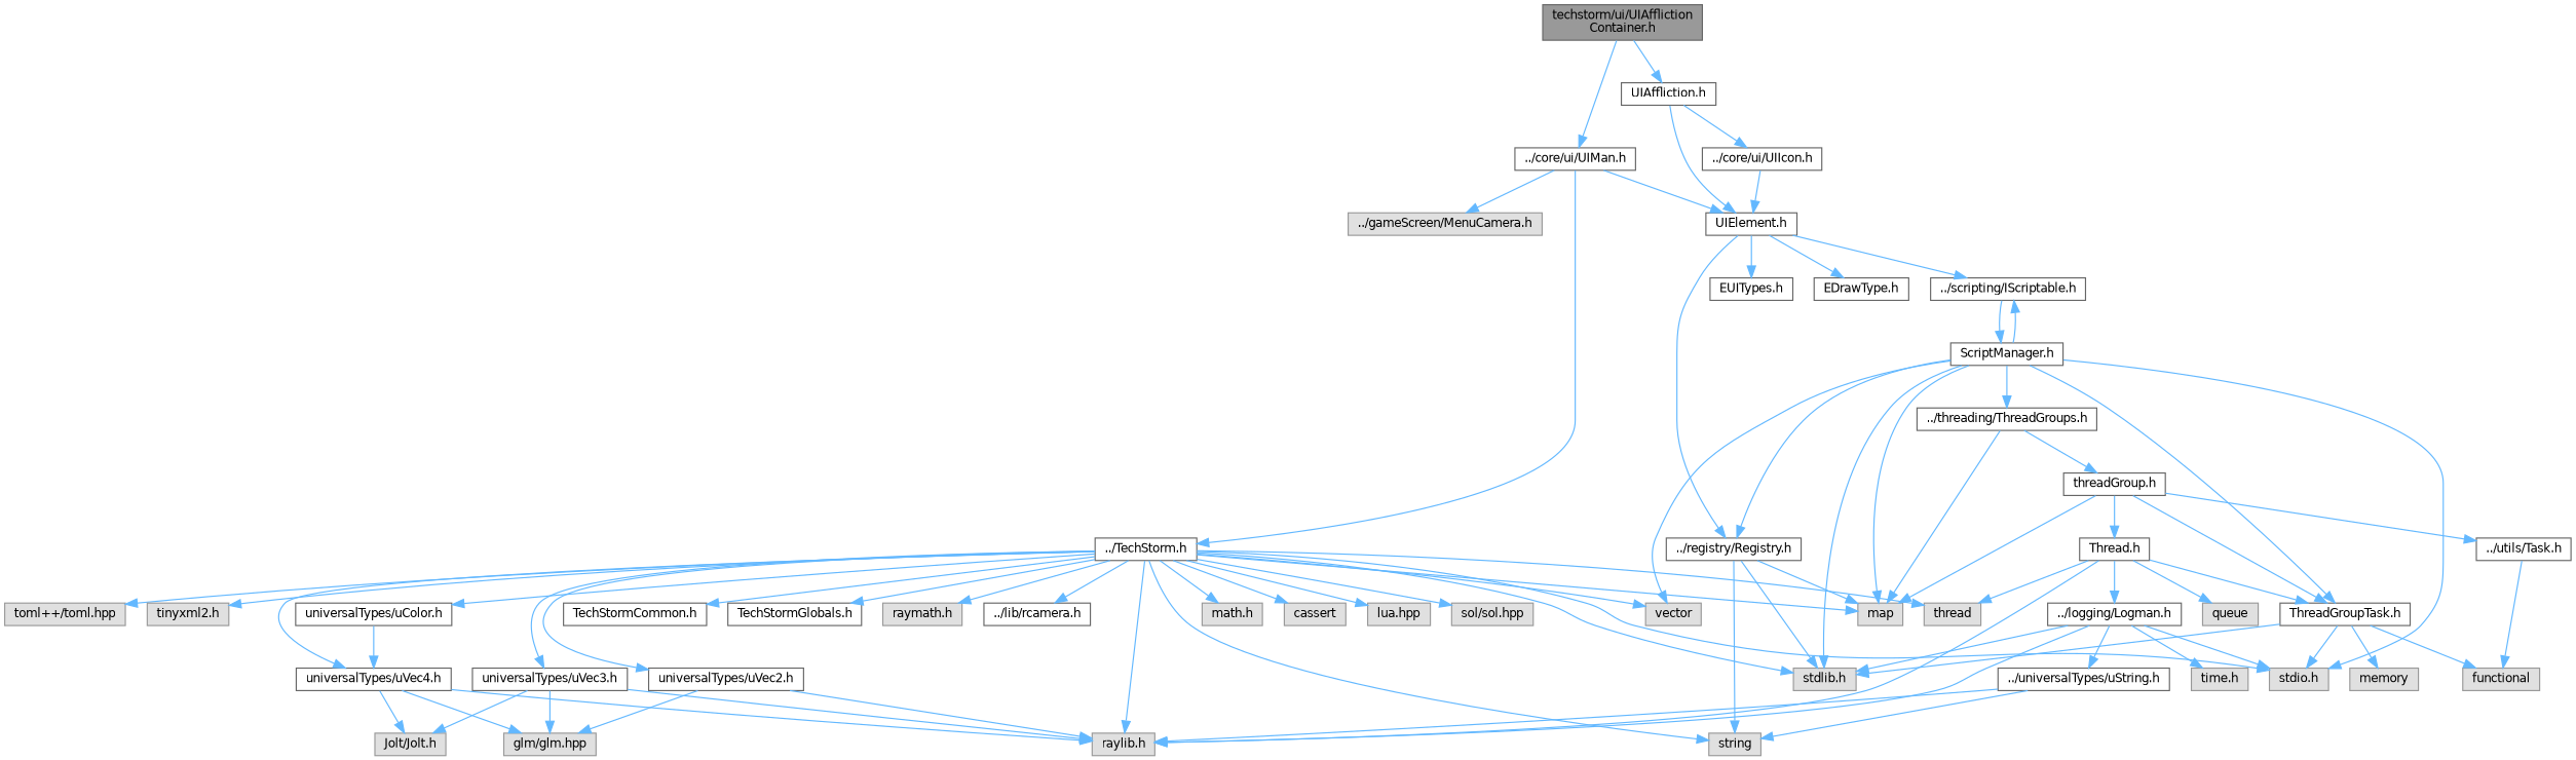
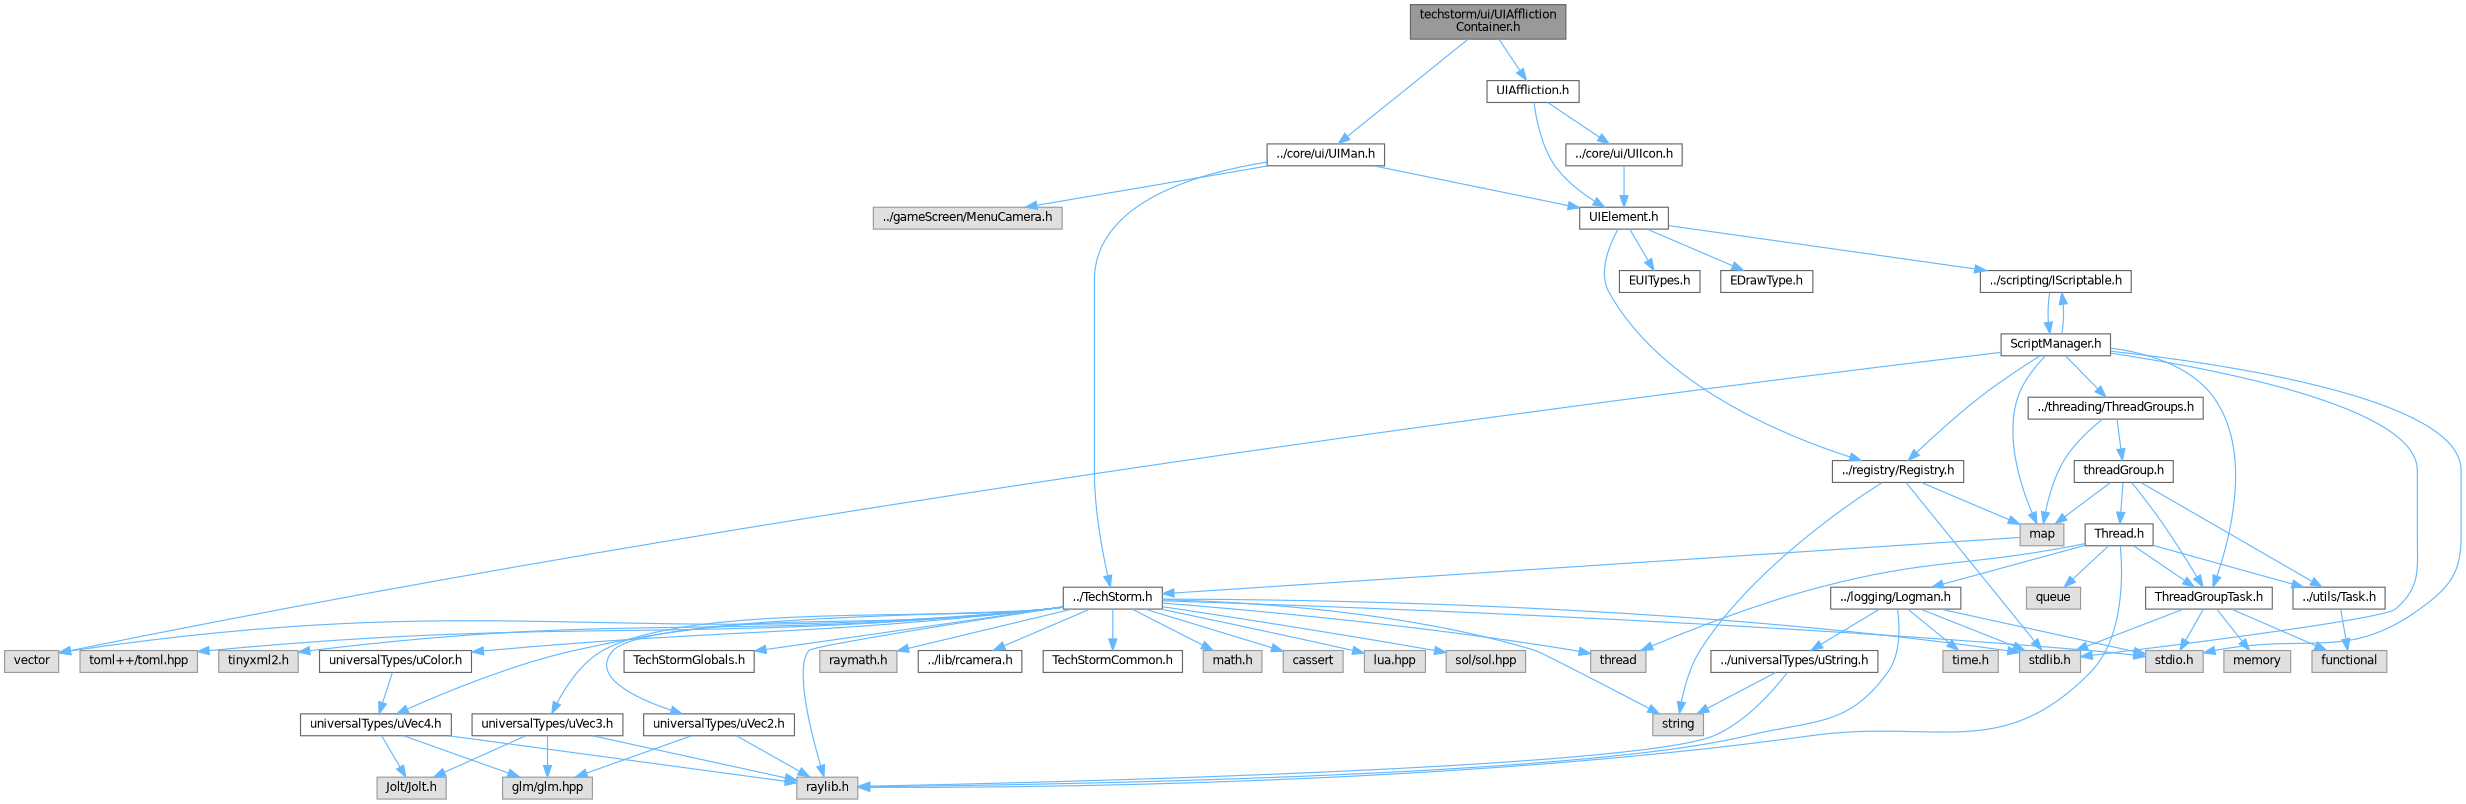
  digraph {
    node [color=grey40 fillcolor=white fontname=Helvetica fontsize=10 shape=box style=filled]
    edge [color=steelblue1 fontname=Helvetica fontsize=10 labelfontname=Helvetica labelfontsize=10 style=solid]
    n1 [color=gray40 fillcolor=grey60 fontcolor=black height=0.2 label="techstorm/ui/UIAffliction\lContainer.h" width=0.4]
    n2 [height=0.2 label="../core/ui/UIMan.h" width=0.4]
    n3 [height=0.2 label="UIAffliction.h" width=0.4]
    n4 [height=0.2 label="../TechStorm.h" width=0.4]
    n5 [color=grey60 fillcolor="#E0E0E0" height=0.2 label="../gameScreen/MenuCamera.h" width=0.4]
    n6 [height=0.2 label="UIElement.h" width=0.4]
    n7 [height=0.2 label="../core/ui/UIIcon.h" width=0.4]
    n8 [height=0.2 label="TechStormCommon.h" width=0.4]
    n9 [height=0.2 label="TechStormGlobals.h" width=0.4]
    n10 [color=grey60 fillcolor="#E0E0E0" height=0.2 label="raylib.h" width=0.4]
    n11 [color=grey60 fillcolor="#E0E0E0" height=0.2 label="raymath.h" width=0.4]
    n12 [height=0.2 label="../lib/rcamera.h" width=0.4]
    n13 [color=grey60 fillcolor="#E0E0E0" height=0.2 label="stdio.h" width=0.4]
    n14 [color=grey60 fillcolor="#E0E0E0" height=0.2 label="stdlib.h" width=0.4]
    n15 [color=grey60 fillcolor="#E0E0E0" height=0.2 label=vector width=0.4]
    n16 [color=grey60 fillcolor="#E0E0E0" height=0.2 label=string width=0.4]
    n17 [color=grey60 fillcolor="#E0E0E0" height=0.2 label=map width=0.4]
    n18 [color=grey60 fillcolor="#E0E0E0" height=0.2 label=thread width=0.4]
    n19 [color=grey60 fillcolor="#E0E0E0" height=0.2 label="math.h" width=0.4]
    n20 [color=grey60 fillcolor="#E0E0E0" height=0.2 label=cassert width=0.4]
    n21 [color=grey60 fillcolor="#E0E0E0" height=0.2 label="lua.hpp" width=0.4]
    n22 [color=grey60 fillcolor="#E0E0E0" height=0.2 label="sol/sol.hpp" width=0.4]
    n23 [color=grey60 fillcolor="#E0E0E0" height=0.2 label="toml++/toml.hpp" width=0.4]
    n24 [color=grey60 fillcolor="#E0E0E0" height=0.2 label="tinyxml2.h" width=0.4]
    n25 [height=0.2 label="universalTypes/uVec2.h" width=0.4]
    n26 [height=0.2 label="universalTypes/uVec3.h" width=0.4]
    n27 [height=0.2 label="universalTypes/uVec4.h" width=0.4]
    n28 [height=0.2 label="universalTypes/uColor.h" width=0.4]
    n29 [height=0.2 label="../scripting/IScriptable.h" width=0.4]
    n30 [height=0.2 label="../registry/Registry.h" width=0.4]
    n31 [height=0.2 label="EUITypes.h" width=0.4]
    n32 [height=0.2 label="EDrawType.h" width=0.4]
    n33 [color=grey60 fillcolor="#E0E0E0" height=0.2 label="glm/glm.hpp" width=0.4]
    n34 [color=grey60 fillcolor="#E0E0E0" height=0.2 label="Jolt/Jolt.h" width=0.4]
    n35 [height=0.2 label="ScriptManager.h" width=0.4]
    n36 [height=0.2 label="../threading/ThreadGroups.h" width=0.4]
    n37 [height=0.2 label="ThreadGroupTask.h" width=0.4]
    n38 [height=0.2 label="threadGroup.h" width=0.4]
    n39 [color=grey60 fillcolor="#E0E0E0" height=0.2 label=functional width=0.4]
    n40 [color=grey60 fillcolor="#E0E0E0" height=0.2 label=memory width=0.4]
    n41 [height=0.2 label="Thread.h" width=0.4]
    n42 [height=0.2 label="../utils/Task.h" width=0.4]
    n43 [color=grey60 fillcolor="#E0E0E0" height=0.2 label=queue width=0.4]
    n44 [height=0.2 label="../logging/Logman.h" width=0.4]
    n45 [color=grey60 fillcolor="#E0E0E0" height=0.2 label="time.h" width=0.4]
    n46 [height=0.2 label="../universalTypes/uString.h" width=0.4]
    n1 -> n2
    n1 -> n3
    n2 -> n4
    n2 -> n5
    n2 -> n6
    n3 -> n6
    n3 -> n7
    n4 -> n8
    n4 -> n9
    n4 -> n10
    n4 -> n11
    n4 -> n12
    n4 -> n13
    n4 -> n14
    n4 -> n15
    n4 -> n16
-   n4 -> n17
+   n17 -> n4
    n4 -> n18
    n4 -> n19
    n4 -> n20
    n4 -> n21
    n4 -> n22
    n4 -> n23
    n4 -> n24
    n4 -> n25
    n4 -> n26
    n4 -> n27
    n4 -> n28
    n6 -> n29
    n6 -> n30
    n6 -> n31
    n6 -> n32
    n7 -> n6
    n25 -> n10
    n25 -> n33
    n26 -> n10
    n26 -> n33
    n26 -> n34
    n27 -> n10
    n27 -> n33
    n27 -> n34
    n28 -> n27
    n29 -> n35
    n30 -> n14
    n30 -> n16
    n30 -> n17
    n35 -> n13
    n35 -> n14
    n35 -> n15
    n35 -> n17
    n35 -> n29
    n35 -> n30
    n35 -> n36
    n35 -> n37
    n36 -> n17
    n36 -> n38
    n37 -> n13
    n37 -> n14
    n37 -> n39
    n37 -> n40
    n38 -> n17
    n38 -> n37
    n38 -> n41
    n38 -> n42
    n41 -> n10
    n41 -> n18
    n41 -> n37
+   n41 -> n42
    n41 -> n43
    n41 -> n44
    n42 -> n39
    n44 -> n10
    n44 -> n13
    n44 -> n14
    n44 -> n45
    n44 -> n46
    n46 -> n10
    n46 -> n16
  }
